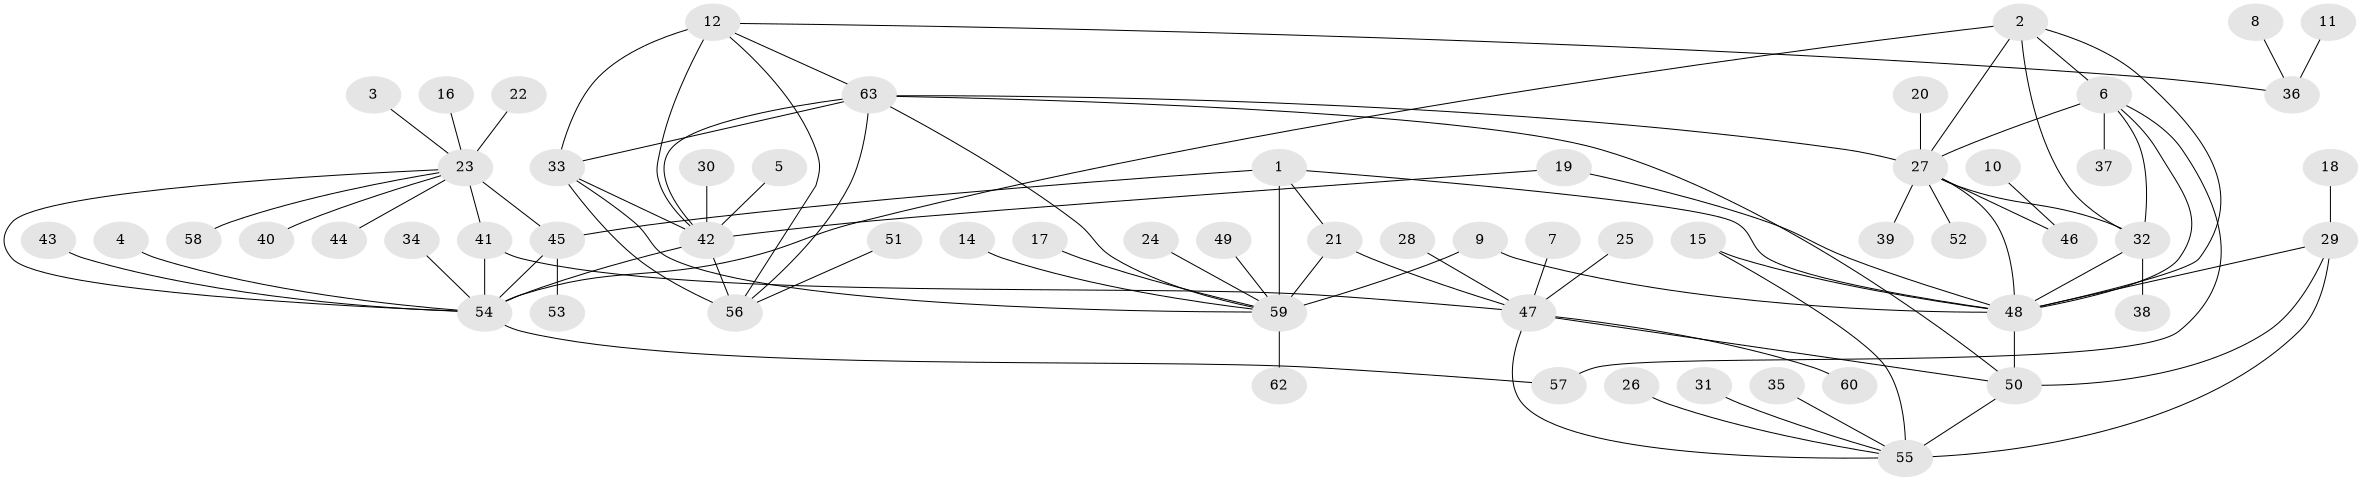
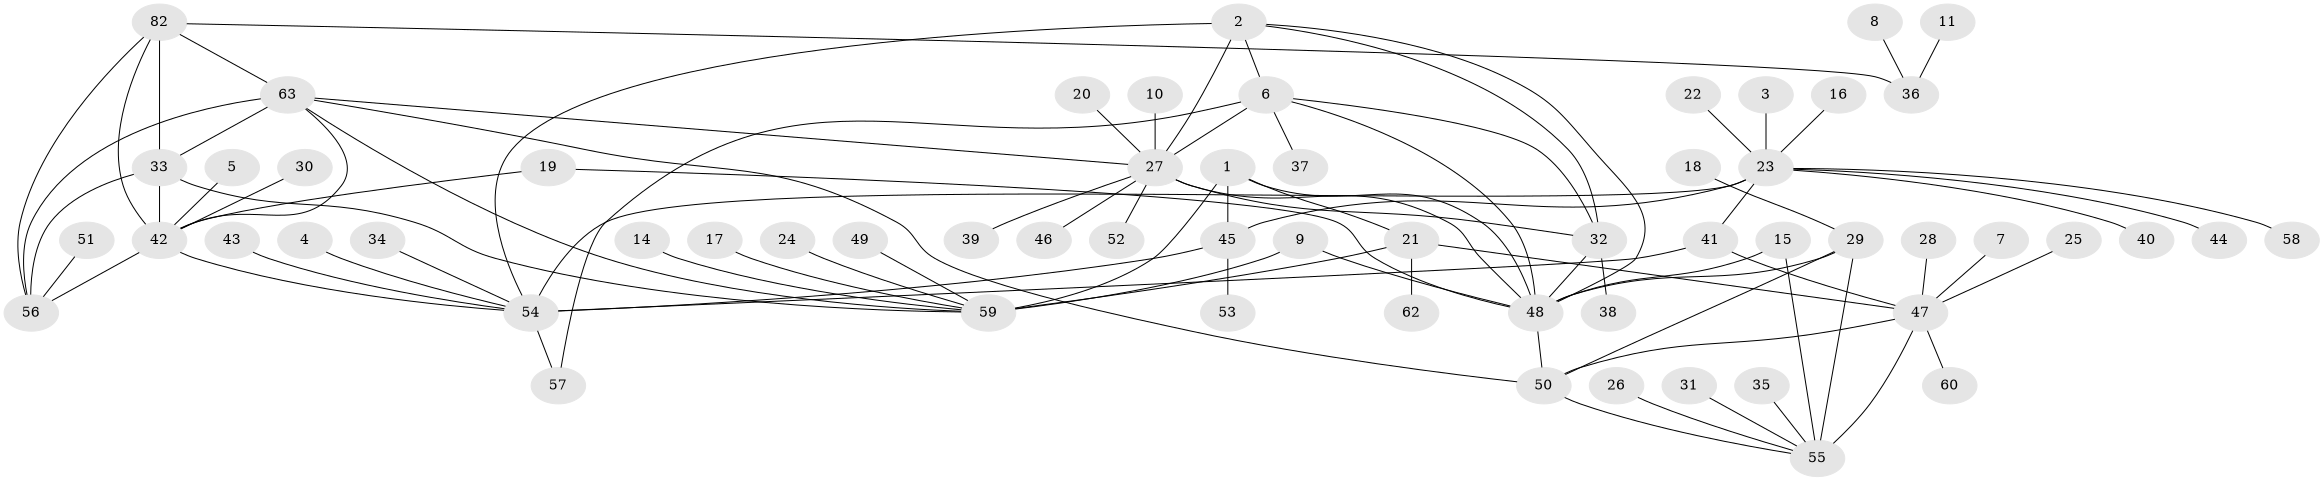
  graph {
    node [color=gray90 style=filled]
    edge [weight=1.0]
    1
    21
    45
    48
    59
    47
    54
    53
    50
    62
    2
    6
    27
    32
    37
    57
    39
    46
    52
    38
    3
    23
    40
    41
    44
    58
    4
    5
    42
    56
    7
    55
    60
    8
    36
    9
    10
    11
-   12
+   12 [label=82]
    n40 [label=63]
    33
    14
    15
    16
    17
    18
    29
    19
    20
    22
    24
    25
    26
    28
    30
    31
    34
    35
    43
    49
    51
    1 -- 21
    1 -- 45
    1 -- 48
    1 -- 59 [weight=4.0]
    21 -- 59 [weight=4.0]
    21 -- 47
    45 -- 54 [weight=2.0]
    45 -- 53
    48 -- 50
-   59 -- 62
+   21 -- 62
    47 -- 50
    47 -- 55
    47 -- 60
    54 -- 57
    50 -- 55
    2 -- 48
    2 -- 54
    2 -- 6
    2 -- 27 [weight=2.0]
    2 -- 32
    6 -- 48
    6 -- 27 [weight=2.0]
    6 -- 32
    6 -- 37
    6 -- 57
    27 -- 48 [weight=2.0]
    27 -- 32 [weight=2.0]
    27 -- 39
    27 -- 46
    27 -- 52
    32 -- 48
    32 -- 38
    3 -- 23
    23 -- 45 [weight=4.0]
    23 -- 54 [weight=2.0]
    23 -- 40
    23 -- 41 [weight=2.0]
    23 -- 44
    23 -- 58
    41 -- 47
    41 -- 54
    4 -- 54
    5 -- 42
    42 -- 54
    42 -- 56
    7 -- 47
    8 -- 36
    9 -- 48
    9 -- 59
-   10 -- 46
+   10 -- 27
    11 -- 36
    12 -- 42
    12 -- 56
    12 -- 36
    12 -- n40
    12 -- 33 [weight=2.0]
    n40 -- 59
    n40 -- 50
    n40 -- 27
    n40 -- 42
    n40 -- 56
    n40 -- 33 [weight=2.0]
    33 -- 59
    33 -- 42 [weight=2.0]
    33 -- 56 [weight=2.0]
    14 -- 59
    15 -- 48
    15 -- 55
    16 -- 23
    17 -- 59
    18 -- 29
    29 -- 48
    29 -- 50 [weight=3.0]
    29 -- 55 [weight=3.0]
    19 -- 48
    19 -- 42
    20 -- 27
    22 -- 23
    24 -- 59
    25 -- 47
    26 -- 55
    28 -- 47
    30 -- 42
    31 -- 55
    34 -- 54
    35 -- 55
    43 -- 54
    49 -- 59
    51 -- 56
  }
